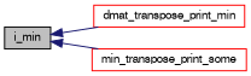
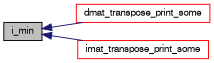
  digraph {
    rankdir=LR
    node [color=red fontname=FreeSans fontsize=10 shape=record]
    edge [color=midnightblue dir=back fontname=FreeSans fontsize=10 labelfontname=FreeSans labelfontsize=10 style=solid]
    n1 [color=black fillcolor=grey75 fontcolor=black height=0.2 label=i_min style=filled width=0.4]
-   n2 [height=0.2 label=dmat_transpose_print_min width=0.4]
-   n3 [height=0.2 label=min_transpose_print_some width=0.4]
+   n2 [height=0.2 label=dmat_transpose_print_some width=0.4]
+   n3 [height=0.2 label=imat_transpose_print_some width=0.4]
    n1 -> n2
    n1 -> n3
  }
